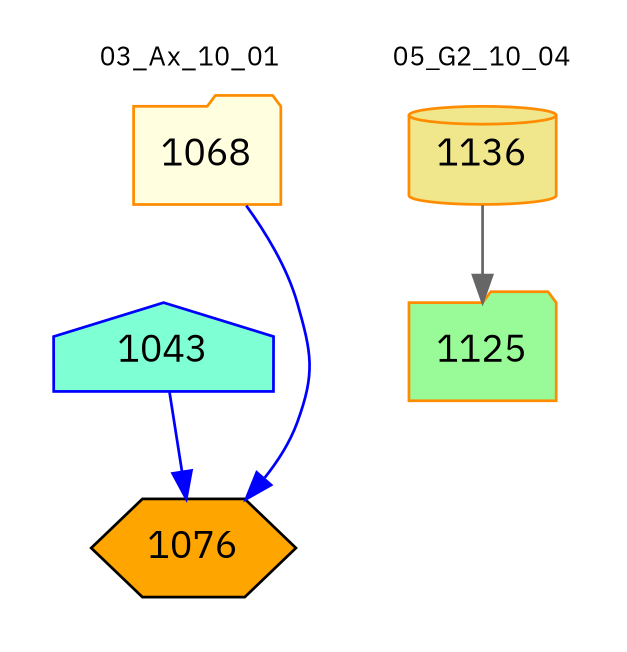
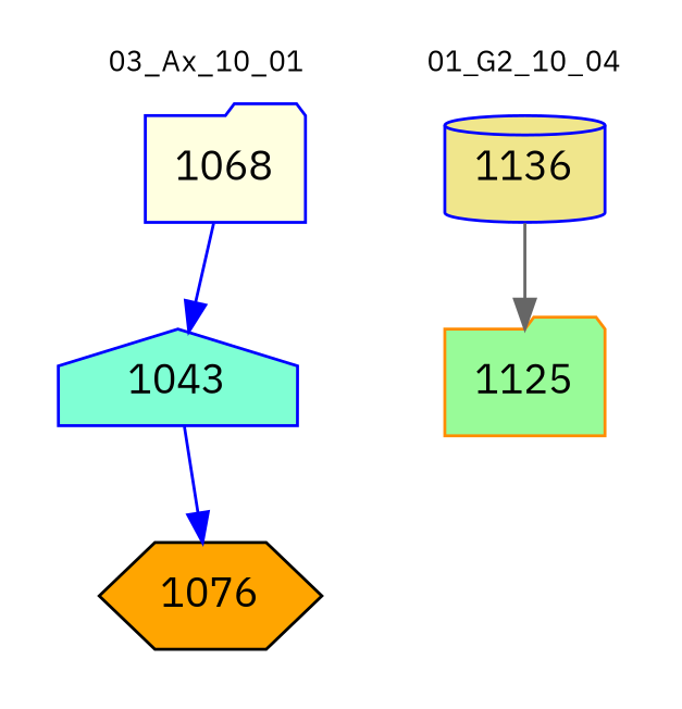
  digraph {
    fontname="IBM Plex Sans"
    node [color=darkorange fontname="IBM Plex Sans" shape=folder style=filled]
    edge [color=blue fontname="IBM Plex Sans"]
-   n1 [fillcolor=lightyellow label=1068]
+   n1 [color=blue fillcolor=lightyellow label=1068]
    n2 [color=blue fillcolor=aquamarine label=1043 shape=house]
    n3 [color=black fillcolor=orange label=1076 shape=hexagon]
-   n4 [fillcolor=khaki label=1136 shape=cylinder]
+   n4 [color=blue fillcolor=khaki label=1136 shape=cylinder]
    n5 [fillcolor=palegreen label=1125]
    subgraph cluster_1 {
      color=white
      fontsize=10
      label="03_Ax_10_01"
      n1
      n2
      n3
    }
    subgraph cluster_2 {
      color=white
      fontsize=10
-     label="05_G2_10_04"
+     label="01_G2_10_04"
      n4
      n5
    }
-   n1 -> n3
+   n1 -> n2
    n2 -> n3
    n4 -> n5 [color=gray40]
  }
